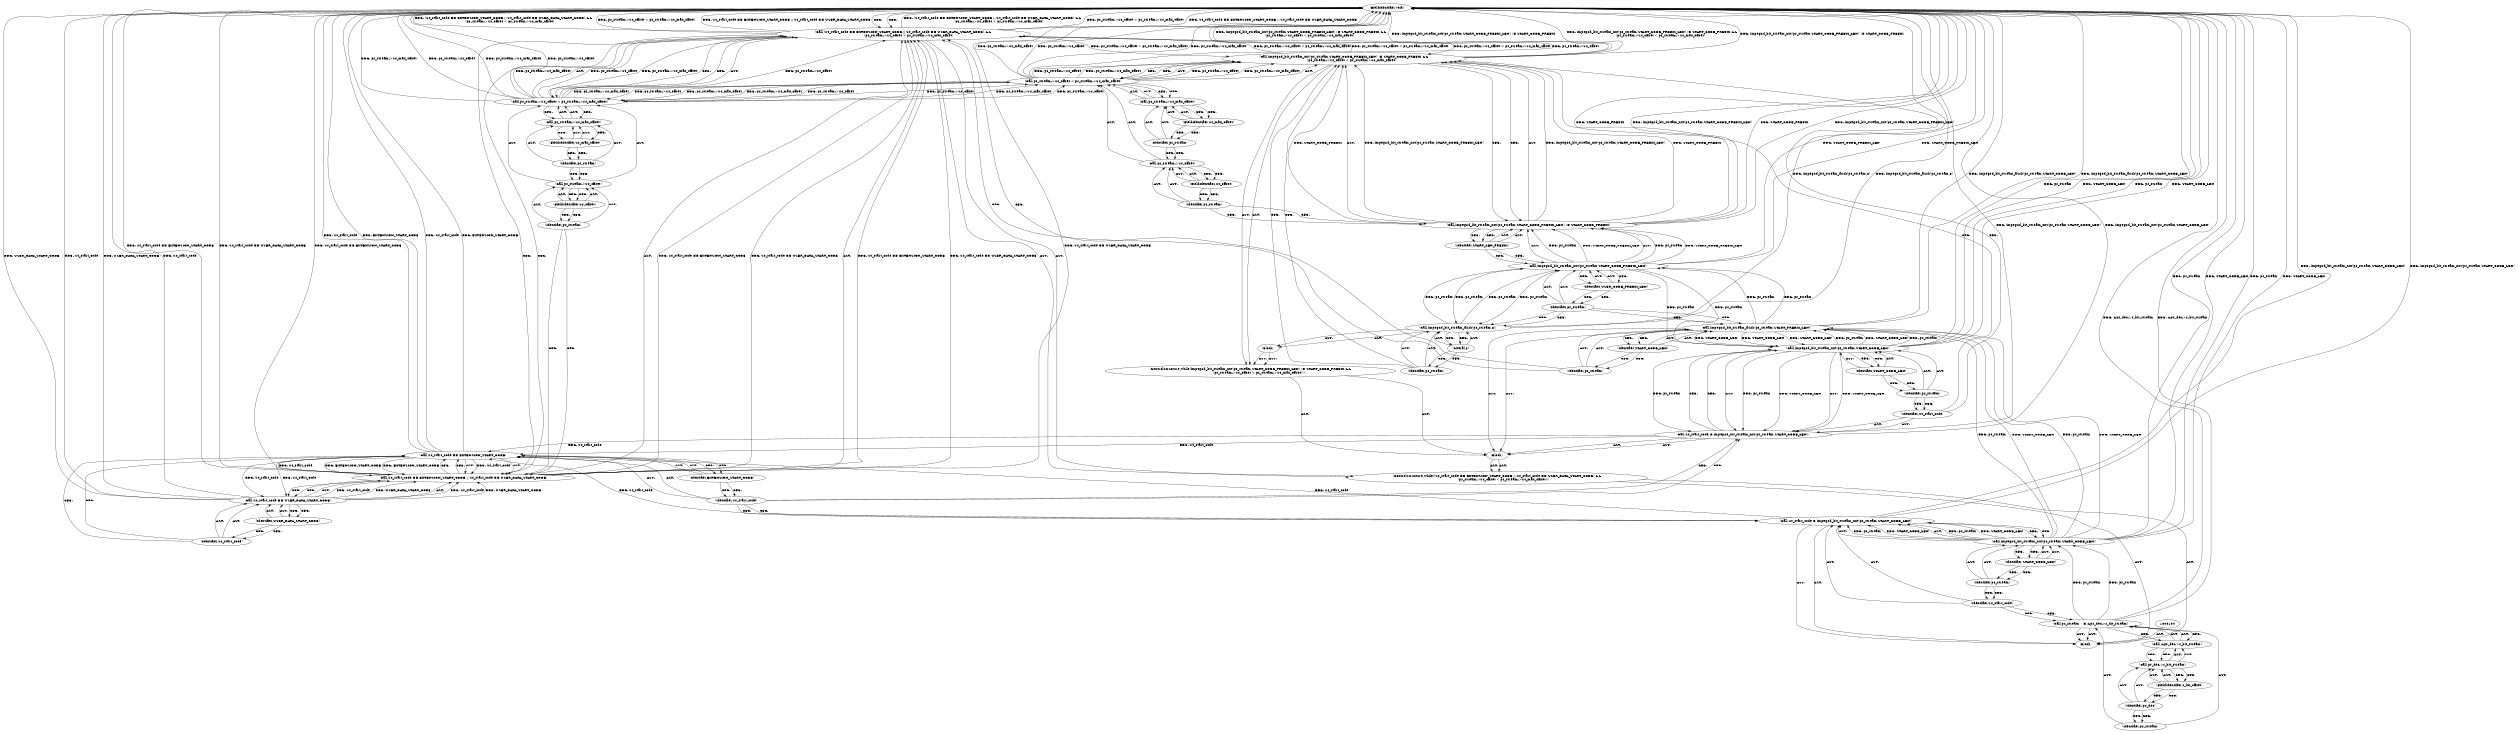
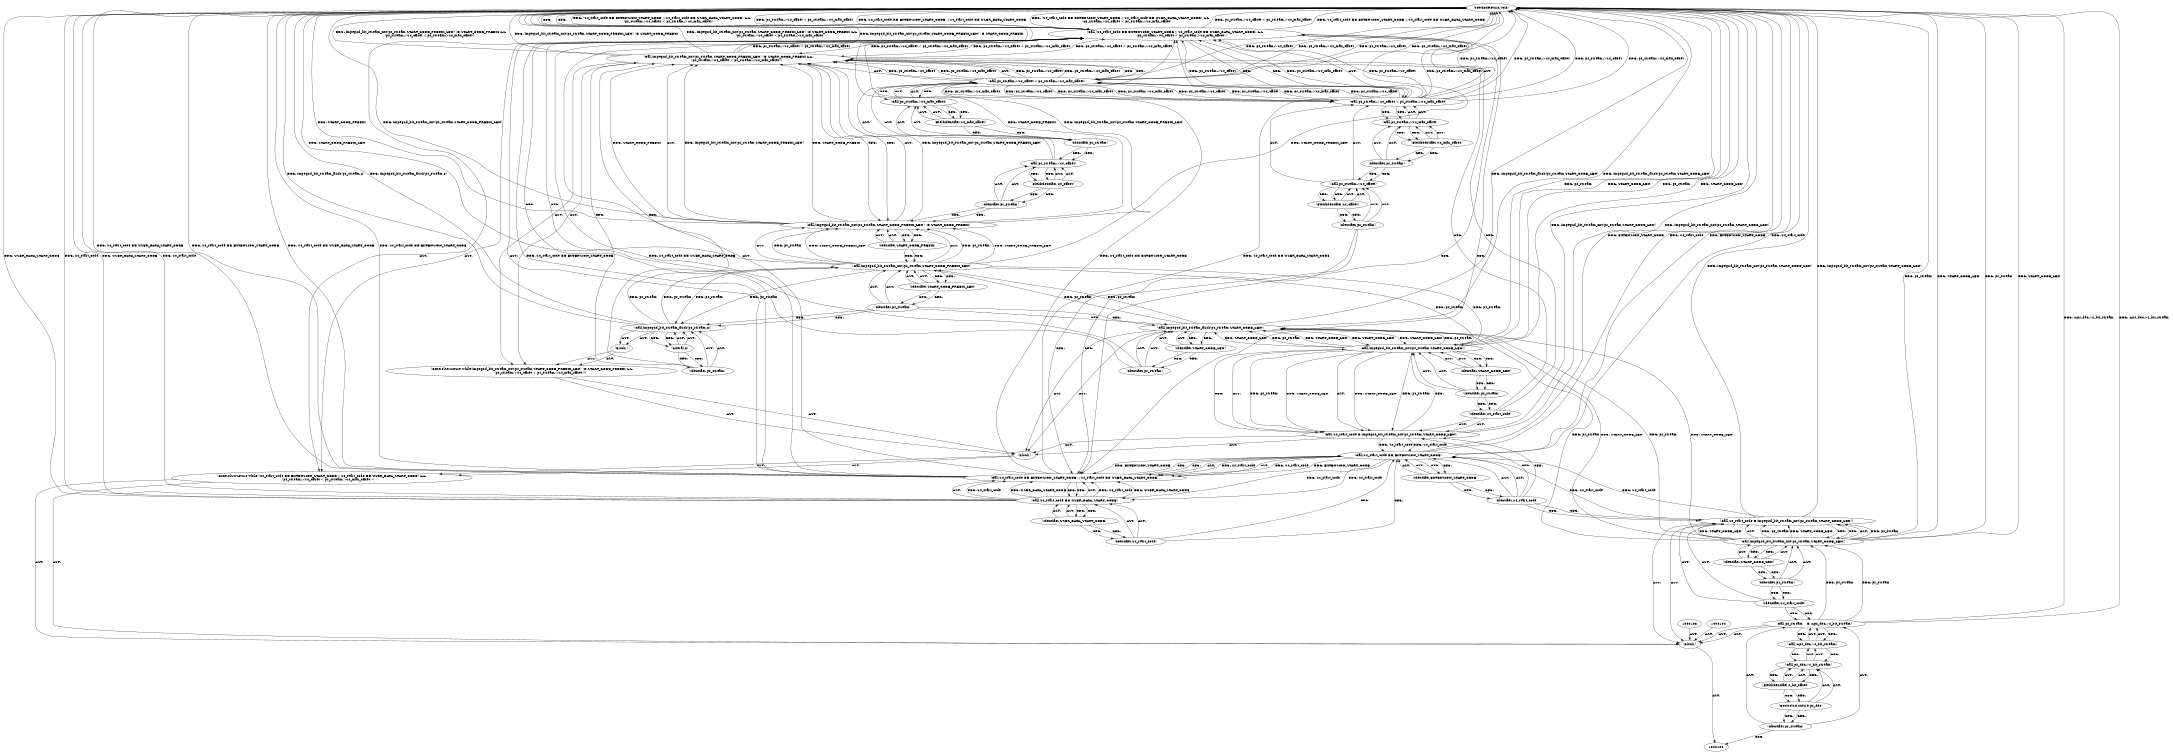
  digraph {
-   n1 [label="(FieldIdentifier,void)"]
+   n1 [label="(MethodReturn,void)"]
    n2 [label="(Call,(u4_start_code == EXTENSION_START_CODE || u4_start_code == USER_DATA_START_CODE) &&\n            (ps_stream->u4_offset < ps_stream->u4_max_offset))"]
    n3 [label="(Call,u4_start_code == EXTENSION_START_CODE || u4_start_code == USER_DATA_START_CODE)"]
    n4 [label="(ControlStructure,while((u4_start_code == EXTENSION_START_CODE || u4_start_code == USER_DATA_START_CODE) &&\n            (ps_stream->u4_offset < ps_stream->u4_max_offset)))"]
    n5 [label="(Call,ps_stream->u4_offset < ps_stream->u4_max_offset)"]
    n6 [label="(Call,impeg2d_bit_stream_nxt(ps_stream,START_CODE_PREFIX_LEN) != START_CODE_PREFIX &&\n                (ps_stream->u4_offset < ps_stream->u4_max_offset))"]
    n7 [label="(Call,u4_start_code == EXTENSION_START_CODE)"]
    n8 [label="(Call,u4_start_code == USER_DATA_START_CODE)"]
    n9 [label="(Block,)"]
    n10 [label="(Call,ps_stream->u4_max_offset)"]
    n11 [label="(Call,ps_stream->u4_offset < ps_stream->u4_max_offset)"]
    n12 [label="(Call,impeg2d_bit_stream_nxt(ps_stream,START_CODE_PREFIX_LEN) != START_CODE_PREFIX)"]
    n13 [label="(ControlStructure,while(impeg2d_bit_stream_nxt(ps_stream,START_CODE_PREFIX_LEN) != START_CODE_PREFIX &&\n                (ps_stream->u4_offset < ps_stream->u4_max_offset)))"]
    n14 [label="(Identifier,EXTENSION_START_CODE)"]
    n15 [label="(Identifier,USER_DATA_START_CODE)"]
    n16 [label="(Identifier,u4_start_code)"]
    n17 [label="(Call,u4_start_code = impeg2d_bit_stream_nxt(ps_stream,START_CODE_LEN))"]
    n18 [label="(Call,u4_start_code = impeg2d_bit_stream_nxt(ps_stream,START_CODE_LEN))"]
    n19 [label="(Block,)"]
    n20 [label="(Call,impeg2d_bit_stream_nxt(ps_stream,START_CODE_LEN))"]
    n21 [label="(Call,impeg2d_bit_stream_nxt(ps_stream,START_CODE_LEN))"]
+   1000100
    n23 [label="(Identifier,u4_start_code)"]
    n24 [label="(FieldIdentifier,u4_max_offset)"]
    n25 [label="(Call,ps_stream->u4_max_offset)"]
    n26 [label="(Call,ps_stream->u4_offset)"]
    n27 [label="(FieldIdentifier,u4_offset)"]
    n28 [label="(Identifier,ps_stream)"]
    n29 [label="(Identifier,ps_stream)"]
    n30 [label="(Identifier,ps_stream)"]
-   n31 [label="(Call,impeg2d_bit_stream_flush(ps_stream,START_PREFIX_LEN))"]
+   n31 [label="(Call,impeg2d_bit_stream_flush(ps_stream,START_CODE_LEN))"]
    n32 [label="(Identifier,START_CODE_LEN)"]
    n33 [label="(Call,impeg2d_bit_stream_nxt(ps_stream,START_CODE_PREFIX_LEN))"]
-   n34 [label="(Identifier,USER_CODE_PREFIX_LEN)"]
+   n34 [label="(Identifier,START_CODE_PREFIX_LEN)"]
    n35 [label="(Call,impeg2d_bit_stream_flush(ps_stream,8))"]
    n36 [label="(Identifier,START_CODE_LEN)"]
-   n37 [label="(Identifier,START_LEN_PREFIX)"]
+   n37 [label="(Identifier,START_CODE_PREFIX)"]
    n38 [label="(Identifier,ps_stream)"]
    n39 [label="(Block,)"]
    n40 [label="(Literal,8)"]
    n41 [label="(FieldIdentifier,u4_max_offset)"]
    n42 [label="(Call,ps_stream->u4_offset)"]
    n43 [label="(FieldIdentifier,u4_offset)"]
    n44 [label="(Identifier,ps_stream)"]
    n45 [label="(Identifier,ps_stream)"]
    n46 [label="(Identifier,ps_stream)"]
    n47 [label="(Identifier,ps_stream)"]
    n48 [label="(Identifier,u4_start_code)"]
    n49 [label="(Call,&ps_dec->s_bit_stream)"]
    n50 [label="(Call,ps_dec->s_bit_stream)"]
    n51 [label="(Call,ps_stream    = &ps_dec->s_bit_stream)"]
    n52 [label="(FieldIdentifier,s_bit_offset)"]
-   n53 [label="(Identifier,ps_dec)"]
+   n53 [label="(ControlStructure,ps_dec)"]
    n54 [label="(Identifier,ps_stream)"]
    n55 [label="(Identifier,START_CODE_LEN)"]
    n56 [label="(Identifier,ps_stream)"]
    n57 [label="(Identifier,u4_start_code)"]
+   1000103
    1000104
    n1 -> n2 [label="CFG: "]
    n1 -> n2 [label="CFG: "]
    n2 -> n1 [label="DDG: (u4_start_code == EXTENSION_START_CODE || u4_start_code == USER_DATA_START_CODE) &&\n            (ps_stream->u4_offset < ps_stream->u4_max_offset)"]
    n2 -> n1 [label="DDG: ps_stream->u4_offset < ps_stream->u4_max_offset"]
    n2 -> n1 [label="DDG: u4_start_code == EXTENSION_START_CODE || u4_start_code == USER_DATA_START_CODE"]
    n2 -> n1 [label="DDG: (u4_start_code == EXTENSION_START_CODE || u4_start_code == USER_DATA_START_CODE) &&\n            (ps_stream->u4_offset < ps_stream->u4_max_offset)"]
    n2 -> n1 [label="DDG: ps_stream->u4_offset < ps_stream->u4_max_offset"]
    n2 -> n1 [label="DDG: u4_start_code == EXTENSION_START_CODE || u4_start_code == USER_DATA_START_CODE"]
    n2 -> n3 [label="CFG: "]
    n2 -> n3 [label="CFG: "]
    n2 -> n4 [label="AST: "]
    n2 -> n4 [label="AST: "]
    n2 -> n5 [label="CFG: "]
    n2 -> n5 [label="CFG: "]
    n2 -> n6 [label="DDG: ps_stream->u4_offset < ps_stream->u4_max_offset"]
    n2 -> n6 [label="DDG: ps_stream->u4_offset < ps_stream->u4_max_offset"]
    n3 -> n1 [label="DDG: u4_start_code == USER_DATA_START_CODE"]
    n3 -> n1 [label="DDG: u4_start_code == EXTENSION_START_CODE"]
    n3 -> n1 [label="DDG: u4_start_code == USER_DATA_START_CODE"]
    n3 -> n1 [label="DDG: u4_start_code == EXTENSION_START_CODE"]
    n3 -> n2 [label="AST: "]
    n3 -> n2 [label="DDG: u4_start_code == EXTENSION_START_CODE"]
    n3 -> n2 [label="DDG: u4_start_code == USER_DATA_START_CODE"]
    n3 -> n2 [label="AST: "]
    n3 -> n2 [label="DDG: u4_start_code == EXTENSION_START_CODE"]
    n3 -> n2 [label="DDG: u4_start_code == USER_DATA_START_CODE"]
    n3 -> n7 [label="CFG: "]
    n3 -> n7 [label="CFG: "]
    n3 -> n8 [label="CFG: "]
    n3 -> n8 [label="CFG: "]
    n4 -> n9 [label="AST: "]
    n4 -> n9 [label="AST: "]
    n5 -> n1 [label="DDG: ps_stream->u4_offset"]
    n5 -> n1 [label="DDG: ps_stream->u4_max_offset"]
    n5 -> n1 [label="DDG: ps_stream->u4_offset"]
    n5 -> n1 [label="DDG: ps_stream->u4_max_offset"]
    n5 -> n2 [label="AST: "]
    n5 -> n2 [label="DDG: ps_stream->u4_offset"]
    n5 -> n2 [label="DDG: ps_stream->u4_max_offset"]
    n5 -> n2 [label="AST: "]
    n5 -> n2 [label="DDG: ps_stream->u4_offset"]
    n5 -> n2 [label="DDG: ps_stream->u4_max_offset"]
    n5 -> n10 [label="CFG: "]
    n5 -> n10 [label="CFG: "]
    n5 -> n11 [label="DDG: ps_stream->u4_offset"]
    n5 -> n11 [label="DDG: ps_stream->u4_max_offset"]
    n5 -> n11 [label="DDG: ps_stream->u4_offset"]
    n5 -> n11 [label="DDG: ps_stream->u4_max_offset"]
    n6 -> n1 [label="DDG: impeg2d_bit_stream_nxt(ps_stream,START_CODE_PREFIX_LEN) != START_CODE_PREFIX &&\n                (ps_stream->u4_offset < ps_stream->u4_max_offset)"]
    n6 -> n1 [label="DDG: impeg2d_bit_stream_nxt(ps_stream,START_CODE_PREFIX_LEN) != START_CODE_PREFIX"]
    n6 -> n1 [label="DDG: impeg2d_bit_stream_nxt(ps_stream,START_CODE_PREFIX_LEN) != START_CODE_PREFIX &&\n                (ps_stream->u4_offset < ps_stream->u4_max_offset)"]
    n6 -> n1 [label="DDG: impeg2d_bit_stream_nxt(ps_stream,START_CODE_PREFIX_LEN) != START_CODE_PREFIX"]
    n6 -> n2 [label="DDG: ps_stream->u4_offset < ps_stream->u4_max_offset"]
    n6 -> n2 [label="DDG: ps_stream->u4_offset < ps_stream->u4_max_offset"]
    n6 -> n11 [label="CFG: "]
    n6 -> n11 [label="CFG: "]
    n6 -> n12 [label="CFG: "]
    n6 -> n12 [label="CFG: "]
    n6 -> n13 [label="AST: "]
    n6 -> n13 [label="AST: "]
    n7 -> n1 [label="DDG: EXTENSION_START_CODE"]
    n7 -> n1 [label="DDG: u4_start_code"]
    n7 -> n1 [label="DDG: EXTENSION_START_CODE"]
    n7 -> n1 [label="DDG: u4_start_code"]
    n7 -> n3 [label="AST: "]
    n7 -> n3 [label="DDG: u4_start_code"]
    n7 -> n3 [label="DDG: EXTENSION_START_CODE"]
    n7 -> n3 [label="AST: "]
    n7 -> n3 [label="DDG: u4_start_code"]
    n7 -> n3 [label="DDG: EXTENSION_START_CODE"]
    n7 -> n8 [label="DDG: u4_start_code"]
    n7 -> n8 [label="DDG: u4_start_code"]
    n7 -> n14 [label="CFG: "]
    n7 -> n14 [label="CFG: "]
    n8 -> n1 [label="DDG: USER_DATA_START_CODE"]
    n8 -> n1 [label="DDG: u4_start_code"]
    n8 -> n1 [label="DDG: USER_DATA_START_CODE"]
    n8 -> n1 [label="DDG: u4_start_code"]
    n8 -> n3 [label="AST: "]
    n8 -> n3 [label="DDG: u4_start_code"]
    n8 -> n3 [label="DDG: USER_DATA_START_CODE"]
    n8 -> n3 [label="AST: "]
    n8 -> n3 [label="DDG: u4_start_code"]
    n8 -> n3 [label="DDG: USER_DATA_START_CODE"]
    n8 -> n15 [label="CFG: "]
    n8 -> n15 [label="CFG: "]
+   n9 -> 1000100 [label="AST: "]
    n10 -> n5 [label="AST: "]
    n10 -> n5 [label="AST: "]
    n10 -> n24 [label="CFG: "]
    n10 -> n24 [label="CFG: "]
    n11 -> n1 [label="DDG: ps_stream->u4_offset"]
    n11 -> n1 [label="DDG: ps_stream->u4_max_offset"]
    n11 -> n1 [label="DDG: ps_stream->u4_offset"]
    n11 -> n1 [label="DDG: ps_stream->u4_max_offset"]
    n11 -> n5 [label="DDG: ps_stream->u4_offset"]
    n11 -> n5 [label="DDG: ps_stream->u4_max_offset"]
    n11 -> n5 [label="DDG: ps_stream->u4_offset"]
    n11 -> n5 [label="DDG: ps_stream->u4_max_offset"]
    n11 -> n6 [label="AST: "]
    n11 -> n6 [label="DDG: ps_stream->u4_offset"]
    n11 -> n6 [label="DDG: ps_stream->u4_max_offset"]
    n11 -> n6 [label="AST: "]
    n11 -> n6 [label="DDG: ps_stream->u4_offset"]
    n11 -> n6 [label="DDG: ps_stream->u4_max_offset"]
    n11 -> n25 [label="CFG: "]
    n11 -> n25 [label="CFG: "]
    n12 -> n1 [label="DDG: START_CODE_PREFIX"]
    n12 -> n1 [label="DDG: impeg2d_bit_stream_nxt(ps_stream,START_CODE_PREFIX_LEN)"]
    n12 -> n1 [label="DDG: START_CODE_PREFIX"]
    n12 -> n1 [label="DDG: impeg2d_bit_stream_nxt(ps_stream,START_CODE_PREFIX_LEN)"]
    n12 -> n6 [label="AST: "]
    n12 -> n6 [label="DDG: impeg2d_bit_stream_nxt(ps_stream,START_CODE_PREFIX_LEN)"]
    n12 -> n6 [label="DDG: START_CODE_PREFIX"]
    n12 -> n6 [label="AST: "]
    n12 -> n6 [label="DDG: impeg2d_bit_stream_nxt(ps_stream,START_CODE_PREFIX_LEN)"]
    n12 -> n6 [label="DDG: START_CODE_PREFIX"]
    n12 -> n37 [label="CFG: "]
    n12 -> n37 [label="CFG: "]
    n13 -> n19 [label="AST: "]
    n13 -> n19 [label="AST: "]
    n14 -> n7 [label="AST: "]
    n14 -> n7 [label="AST: "]
    n14 -> n16 [label="CFG: "]
    n14 -> n16 [label="CFG: "]
    n15 -> n8 [label="AST: "]
    n15 -> n8 [label="AST: "]
    n15 -> n23 [label="CFG: "]
    n15 -> n23 [label="CFG: "]
    n16 -> n7 [label="AST: "]
    n16 -> n7 [label="AST: "]
    n16 -> n17 [label="CFG: "]
    n16 -> n17 [label="CFG: "]
    n16 -> n18 [label="CFG: "]
    n16 -> n18 [label="CFG: "]
    n17 -> n1 [label="DDG: impeg2d_bit_stream_nxt(ps_stream,START_CODE_LEN)"]
    n17 -> n1 [label="DDG: impeg2d_bit_stream_nxt(ps_stream,START_CODE_LEN)"]
    n17 -> n7 [label="DDG: u4_start_code"]
    n17 -> n7 [label="DDG: u4_start_code"]
    n17 -> n19 [label="AST: "]
    n17 -> n19 [label="AST: "]
    n17 -> n20 [label="CFG: "]
    n17 -> n20 [label="CFG: "]
    n18 -> n1 [label="DDG: impeg2d_bit_stream_nxt(ps_stream,START_CODE_LEN)"]
    n18 -> n1 [label="DDG: impeg2d_bit_stream_nxt(ps_stream,START_CODE_LEN)"]
    n18 -> n7 [label="DDG: u4_start_code"]
    n18 -> n7 [label="DDG: u4_start_code"]
    n18 -> n9 [label="AST: "]
    n18 -> n9 [label="AST: "]
    n18 -> n21 [label="CFG: "]
    n18 -> n21 [label="CFG: "]
    n19 -> n4 [label="AST: "]
    n19 -> n4 [label="AST: "]
    n20 -> n1 [label="DDG: ps_stream"]
    n20 -> n1 [label="DDG: START_CODE_LEN"]
    n20 -> n1 [label="DDG: ps_stream"]
    n20 -> n1 [label="DDG: START_CODE_LEN"]
    n20 -> n17 [label="AST: "]
    n20 -> n17 [label="DDG: ps_stream"]
    n20 -> n17 [label="DDG: START_CODE_LEN"]
    n20 -> n17 [label="AST: "]
    n20 -> n17 [label="DDG: ps_stream"]
    n20 -> n17 [label="DDG: START_CODE_LEN"]
    n20 -> n31 [label="DDG: ps_stream"]
    n20 -> n31 [label="DDG: START_CODE_LEN"]
    n20 -> n31 [label="DDG: ps_stream"]
    n20 -> n31 [label="DDG: START_CODE_LEN"]
    n20 -> n36 [label="CFG: "]
    n20 -> n36 [label="CFG: "]
    n21 -> n1 [label="DDG: ps_stream"]
    n21 -> n1 [label="DDG: START_CODE_LEN"]
    n21 -> n1 [label="DDG: ps_stream"]
    n21 -> n1 [label="DDG: START_CODE_LEN"]
    n21 -> n18 [label="AST: "]
    n21 -> n18 [label="DDG: ps_stream"]
    n21 -> n18 [label="DDG: START_CODE_LEN"]
    n21 -> n18 [label="AST: "]
    n21 -> n18 [label="DDG: ps_stream"]
    n21 -> n18 [label="DDG: START_CODE_LEN"]
    n21 -> n31 [label="DDG: ps_stream"]
    n21 -> n31 [label="DDG: START_CODE_LEN"]
    n21 -> n31 [label="DDG: ps_stream"]
    n21 -> n31 [label="DDG: START_CODE_LEN"]
    n21 -> n55 [label="CFG: "]
    n21 -> n55 [label="CFG: "]
    n23 -> n7 [label="CFG: "]
    n23 -> n7 [label="CFG: "]
    n23 -> n8 [label="AST: "]
    n23 -> n8 [label="AST: "]
    n24 -> n10 [label="AST: "]
    n24 -> n10 [label="AST: "]
    n24 -> n29 [label="CFG: "]
    n24 -> n29 [label="CFG: "]
    n25 -> n11 [label="AST: "]
    n25 -> n11 [label="AST: "]
    n25 -> n41 [label="CFG: "]
    n25 -> n41 [label="CFG: "]
    n26 -> n5 [label="AST: "]
    n26 -> n5 [label="AST: "]
    n26 -> n27 [label="CFG: "]
    n26 -> n27 [label="CFG: "]
    n27 -> n26 [label="AST: "]
    n27 -> n26 [label="AST: "]
    n27 -> n28 [label="CFG: "]
    n27 -> n28 [label="CFG: "]
    n28 -> n3 [label="CFG: "]
    n28 -> n3 [label="CFG: "]
    n28 -> n26 [label="AST: "]
    n28 -> n26 [label="AST: "]
    n29 -> n10 [label="AST: "]
    n29 -> n10 [label="AST: "]
    n29 -> n26 [label="CFG: "]
    n29 -> n26 [label="CFG: "]
    n30 -> n2 [label="CFG: "]
    n30 -> n2 [label="CFG: "]
    n30 -> n31 [label="AST: "]
    n30 -> n31 [label="AST: "]
    n31 -> n1 [label="DDG: impeg2d_bit_stream_flush(ps_stream,START_CODE_LEN)"]
    n31 -> n1 [label="DDG: impeg2d_bit_stream_flush(ps_stream,START_CODE_LEN)"]
    n31 -> n19 [label="AST: "]
    n31 -> n19 [label="AST: "]
    n31 -> n20 [label="DDG: START_CODE_LEN"]
    n31 -> n20 [label="DDG: START_CODE_LEN"]
    n31 -> n32 [label="CFG: "]
    n31 -> n32 [label="CFG: "]
    n31 -> n33 [label="DDG: ps_stream"]
    n31 -> n33 [label="DDG: ps_stream"]
    n32 -> n30 [label="CFG: "]
    n32 -> n30 [label="CFG: "]
    n32 -> n31 [label="AST: "]
    n32 -> n31 [label="AST: "]
    n33 -> n1 [label="DDG: START_CODE_PREFIX_LEN"]
    n33 -> n1 [label="DDG: START_CODE_PREFIX_LEN"]
    n33 -> n12 [label="AST: "]
    n33 -> n12 [label="DDG: ps_stream"]
    n33 -> n12 [label="DDG: START_CODE_PREFIX_LEN"]
    n33 -> n12 [label="AST: "]
    n33 -> n12 [label="DDG: ps_stream"]
    n33 -> n12 [label="DDG: START_CODE_PREFIX_LEN"]
    n33 -> n20 [label="DDG: ps_stream"]
    n33 -> n20 [label="DDG: ps_stream"]
    n33 -> n34 [label="CFG: "]
    n33 -> n34 [label="CFG: "]
    n33 -> n35 [label="DDG: ps_stream"]
    n33 -> n35 [label="DDG: ps_stream"]
    n34 -> n33 [label="AST: "]
    n34 -> n33 [label="AST: "]
    n34 -> n38 [label="CFG: "]
    n34 -> n38 [label="CFG: "]
    n35 -> n1 [label="DDG: impeg2d_bit_stream_flush(ps_stream,8)"]
    n35 -> n1 [label="DDG: impeg2d_bit_stream_flush(ps_stream,8)"]
    n35 -> n33 [label="DDG: ps_stream"]
    n35 -> n33 [label="DDG: ps_stream"]
    n35 -> n39 [label="AST: "]
    n35 -> n39 [label="AST: "]
    n35 -> n40 [label="CFG: "]
    n35 -> n40 [label="CFG: "]
    n36 -> n20 [label="AST: "]
    n36 -> n20 [label="AST: "]
    n36 -> n47 [label="CFG: "]
    n36 -> n47 [label="CFG: "]
    n37 -> n12 [label="AST: "]
    n37 -> n12 [label="AST: "]
    n37 -> n33 [label="CFG: "]
    n37 -> n33 [label="CFG: "]
    n38 -> n31 [label="CFG: "]
    n38 -> n31 [label="CFG: "]
    n38 -> n33 [label="AST: "]
    n38 -> n33 [label="AST: "]
    n38 -> n35 [label="CFG: "]
    n38 -> n35 [label="CFG: "]
    n39 -> n13 [label="AST: "]
    n39 -> n13 [label="AST: "]
    n40 -> n35 [label="AST: "]
    n40 -> n35 [label="AST: "]
    n40 -> n46 [label="CFG: "]
    n40 -> n46 [label="CFG: "]
    n41 -> n25 [label="AST: "]
    n41 -> n25 [label="AST: "]
    n41 -> n45 [label="CFG: "]
    n41 -> n45 [label="CFG: "]
    n42 -> n11 [label="AST: "]
    n42 -> n11 [label="AST: "]
    n42 -> n43 [label="CFG: "]
    n42 -> n43 [label="CFG: "]
    n43 -> n42 [label="AST: "]
    n43 -> n42 [label="AST: "]
    n43 -> n44 [label="CFG: "]
    n43 -> n44 [label="CFG: "]
    n44 -> n12 [label="CFG: "]
    n44 -> n12 [label="CFG: "]
    n44 -> n42 [label="AST: "]
    n44 -> n42 [label="AST: "]
    n45 -> n25 [label="AST: "]
    n45 -> n25 [label="AST: "]
    n45 -> n42 [label="CFG: "]
    n45 -> n42 [label="CFG: "]
    n46 -> n6 [label="CFG: "]
    n46 -> n6 [label="CFG: "]
    n46 -> n35 [label="AST: "]
    n46 -> n35 [label="AST: "]
    n47 -> n20 [label="AST: "]
    n47 -> n20 [label="AST: "]
    n47 -> n48 [label="CFG: "]
    n47 -> n48 [label="CFG: "]
    n48 -> n6 [label="CFG: "]
    n48 -> n6 [label="CFG: "]
    n48 -> n17 [label="AST: "]
    n48 -> n17 [label="AST: "]
    n49 -> n50 [label="CFG: "]
    n49 -> n50 [label="CFG: "]
    n49 -> n51 [label="AST: "]
    n49 -> n51 [label="AST: "]
    n50 -> n49 [label="AST: "]
    n50 -> n49 [label="AST: "]
    n50 -> n52 [label="CFG: "]
    n50 -> n52 [label="CFG: "]
    n51 -> n1 [label="DDG: &ps_dec->s_bit_stream"]
    n51 -> n1 [label="DDG: &ps_dec->s_bit_stream"]
    n51 -> n9 [label="AST: "]
    n51 -> n9 [label="AST: "]
    n51 -> n21 [label="DDG: ps_stream"]
    n51 -> n21 [label="DDG: ps_stream"]
    n51 -> n49 [label="CFG: "]
    n51 -> n49 [label="CFG: "]
    n52 -> n50 [label="AST: "]
    n52 -> n50 [label="AST: "]
    n52 -> n53 [label="CFG: "]
    n52 -> n53 [label="CFG: "]
    n53 -> n50 [label="AST: "]
    n53 -> n50 [label="AST: "]
    n53 -> n54 [label="CFG: "]
    n53 -> n54 [label="CFG: "]
+   n54 -> 1000100 [label="CFG: "]
    n54 -> n51 [label="AST: "]
    n54 -> n51 [label="AST: "]
    n55 -> n21 [label="AST: "]
    n55 -> n21 [label="AST: "]
    n55 -> n56 [label="CFG: "]
    n55 -> n56 [label="CFG: "]
    n56 -> n21 [label="AST: "]
    n56 -> n21 [label="AST: "]
    n56 -> n57 [label="CFG: "]
    n56 -> n57 [label="CFG: "]
    n57 -> n18 [label="AST: "]
    n57 -> n18 [label="AST: "]
    n57 -> n51 [label="CFG: "]
    n57 -> n51 [label="CFG: "]
+   1000103 -> n9 [label="AST: "]
    1000104 -> n9 [label="AST: "]
  }
